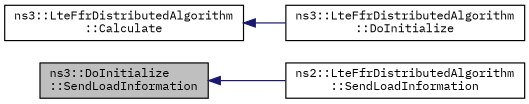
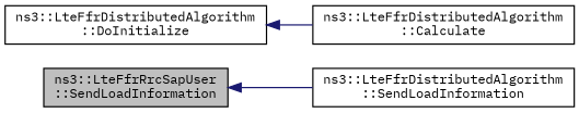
  digraph {
    fontname="IBM Plex Mono"
    rankdir=LR
    node [color=black fillcolor=white fontname="IBM Plex Mono" fontsize=10 shape=record style=filled]
    edge [color=midnightblue dir=back fontname="IBM Plex Mono" fontsize=10 labelfontname=Helvetica labelfontsize=10 style=solid]
-   n1 [fillcolor=grey75 fontcolor=black height=0.2 label="ns3::DoInitialize\l::SendLoadInformation" width=0.4]
-   n2 [height=0.2 label="ns2::LteFfrDistributedAlgorithm\l::SendLoadInformation" width=0.4]
+   n1 [fillcolor=grey75 fontcolor=black height=0.2 label="ns3::LteFfrRrcSapUser\l::SendLoadInformation" width=0.4]
+   n2 [height=0.2 label="ns3::LteFfrDistributedAlgorithm\l::SendLoadInformation" width=0.4]
    n3 [height=0.2 label="ns3::LteFfrDistributedAlgorithm\l::Calculate" width=0.4]
    n4 [height=0.2 label="ns3::LteFfrDistributedAlgorithm\l::DoInitialize" width=0.4]
    n1 -> n2
-   n3 -> n4
+   n4 -> n3
  }
